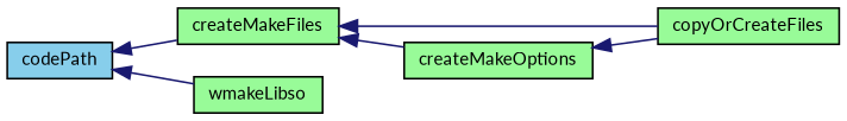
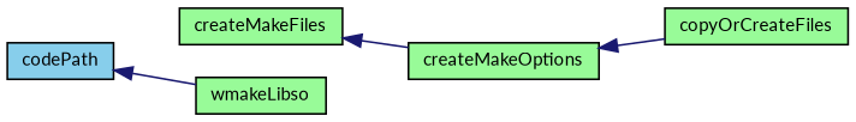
  digraph {
    fontname=Lato
    rankdir=LR
    node [color=black fillcolor=palegreen fontname=Lato fontsize=10 shape=record style=filled]
    edge [color=midnightblue dir=back fontname=Lato fontsize=10 labelfontname=Helvetica labelfontsize=10 style=solid]
    n1 [fillcolor=skyblue fontcolor=black height=0.2 label=codePath width=0.4]
    n2 [height=0.2 label=createMakeFiles width=0.4]
    n3 [height=0.2 label=wmakeLibso width=0.4]
    n4 [height=0.2 label=copyOrCreateFiles width=0.4]
    n5 [height=0.2 label=createMakeOptions width=0.4]
-   n1 -> n2
    n1 -> n3
-   n2 -> n4
    n2 -> n5
    n5 -> n4
  }
